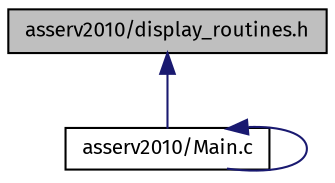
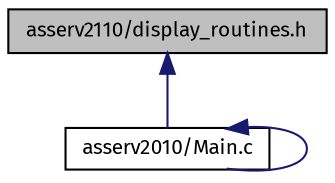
  digraph {
    fontname="Fira Sans"
    node [color=black fontname="Fira Sans" fontsize=10 shape=record style=filled]
    edge [color=midnightblue dir=back fontname="Fira Sans" fontsize=10 labelfontname=FreeSans labelfontsize=10 style=solid]
-   n1 [fillcolor=grey75 fontcolor=black height=0.2 label="asserv2010/display_routines.h" width=0.4]
+   n1 [fillcolor=grey75 fontcolor=black height=0.2 label="asserv2110/display_routines.h" width=0.4]
    n2 [fillcolor=white height=0.2 label="asserv2010/Main.c" width=0.4]
    n1 -> n2
    n2 -> n2
  }
